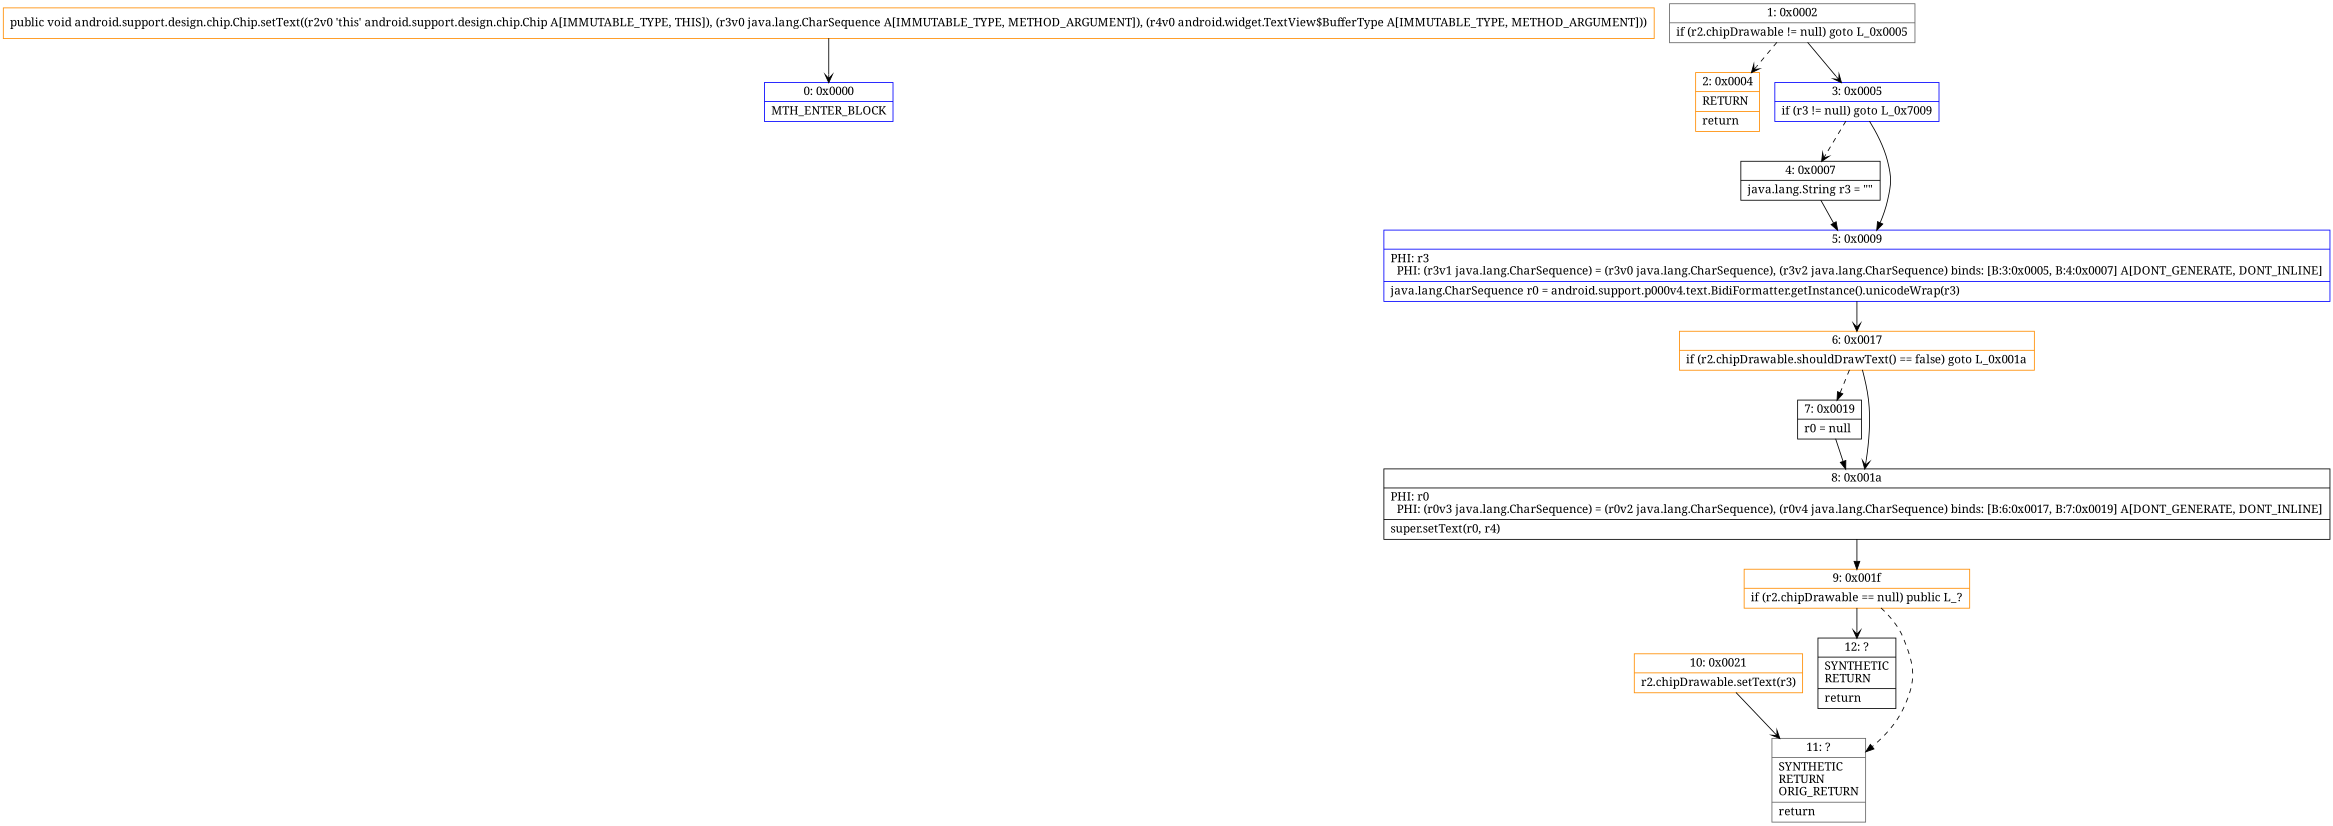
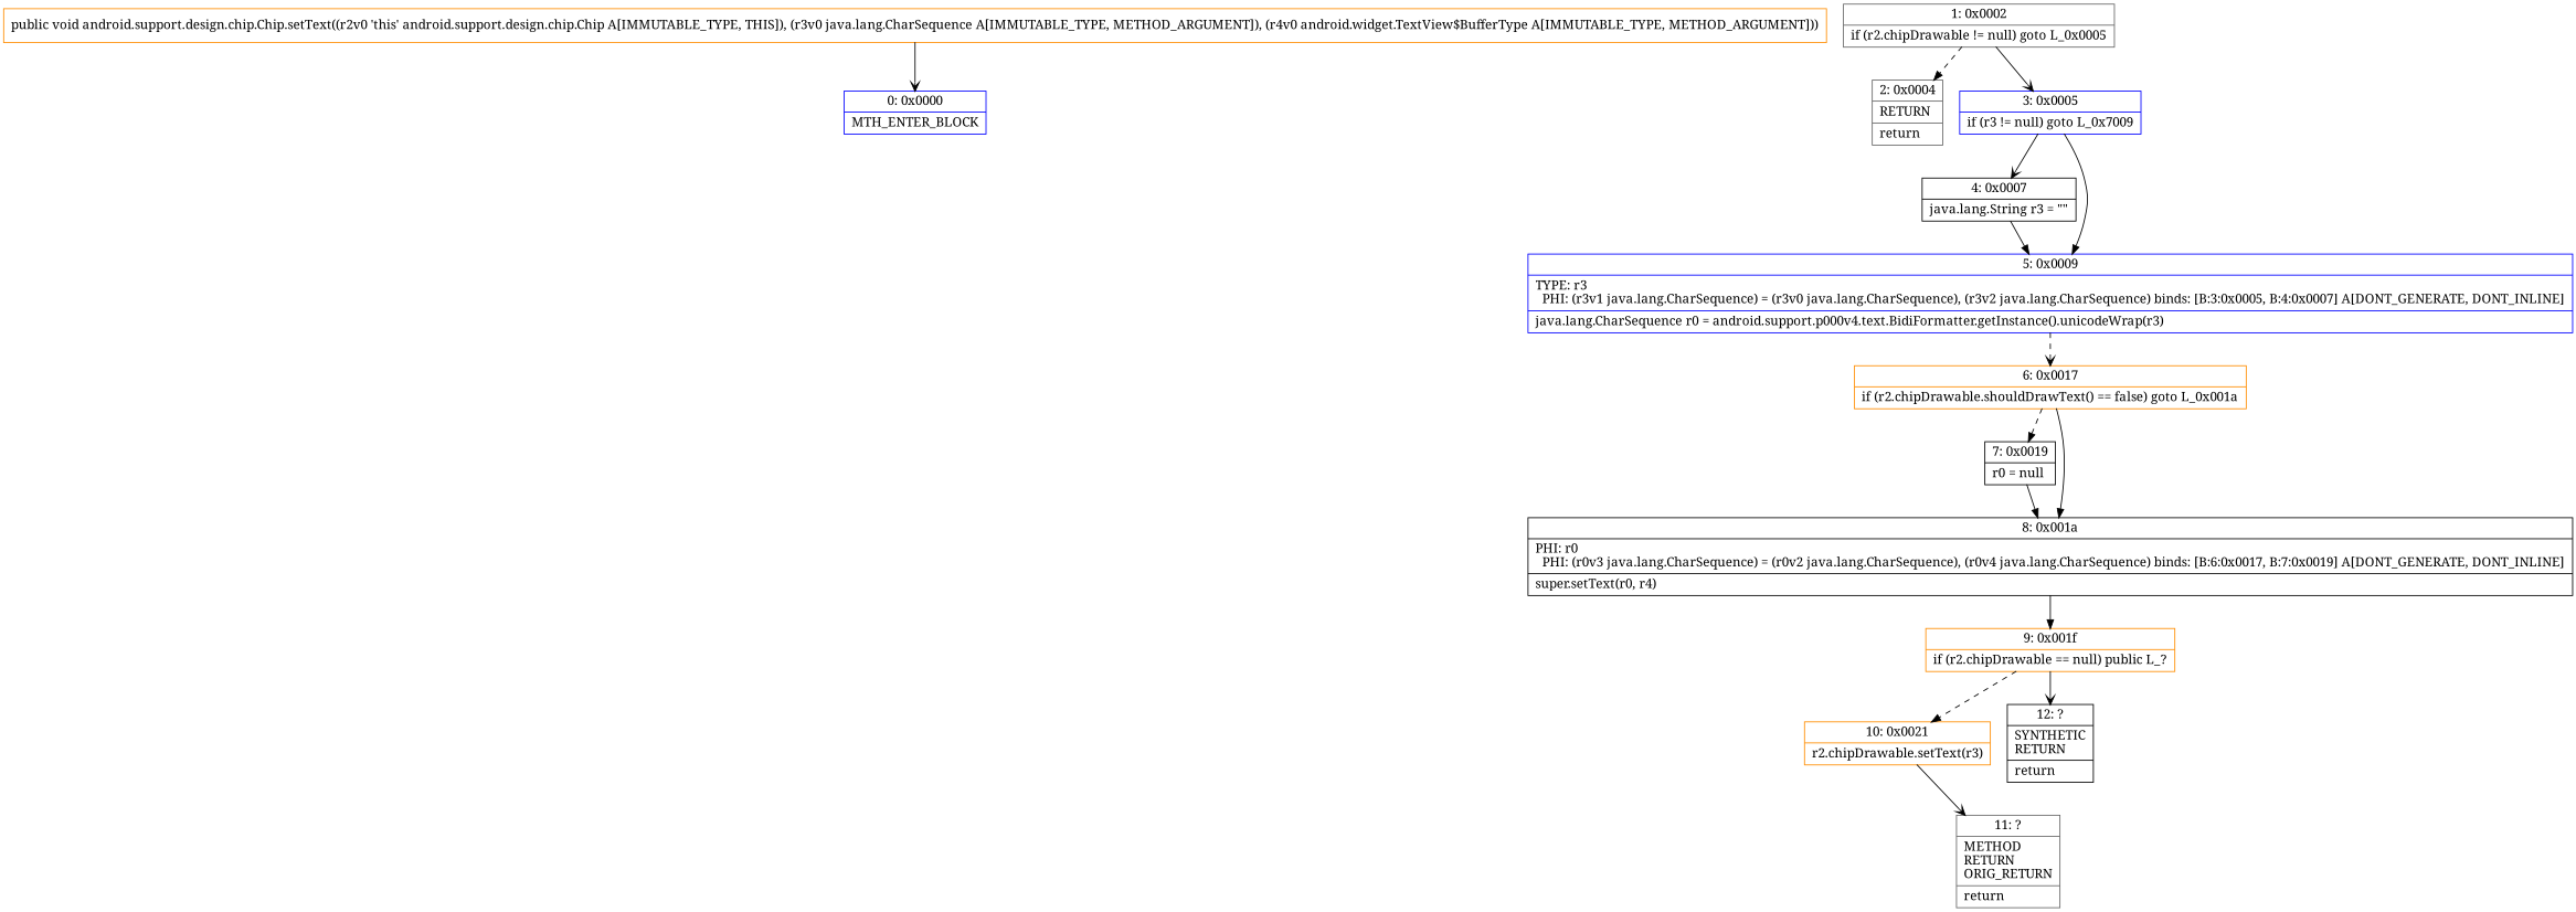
  digraph {
    fontname="Noto Serif"
    node [color=darkorange fontname="Noto Serif" shape=record]
    edge [arrowhead=normal fontname="Noto Serif"]
    n1 [color=blue label="{0\:\ 0x0000|MTH_ENTER_BLOCK\l}"]
    n2 [color=gray40 label="{1\:\ 0x0002|if (r2.chipDrawable != null) goto L_0x0005\l}"]
-   n3 [label="{2\:\ 0x0004|RETURN\l|return\l}"]
+   n3 [color=gray40 label="{2\:\ 0x0004|RETURN\l|return\l}"]
    n4 [color=blue label="{3\:\ 0x0005|if (r3 != null) goto L_0x7009\l}"]
    n5 [color=black label="{4\:\ 0x0007|java.lang.String r3 = \"\"\l}"]
-   n6 [color=blue label="{5\:\ 0x0009|PHI: r3 \l  PHI: (r3v1 java.lang.CharSequence) = (r3v0 java.lang.CharSequence), (r3v2 java.lang.CharSequence) binds: [B:3:0x0005, B:4:0x0007] A[DONT_GENERATE, DONT_INLINE]\l|java.lang.CharSequence r0 = android.support.p000v4.text.BidiFormatter.getInstance().unicodeWrap(r3)\l}"]
+   n6 [color=blue label="{5\:\ 0x0009|TYPE: r3 \l  PHI: (r3v1 java.lang.CharSequence) = (r3v0 java.lang.CharSequence), (r3v2 java.lang.CharSequence) binds: [B:3:0x0005, B:4:0x0007] A[DONT_GENERATE, DONT_INLINE]\l|java.lang.CharSequence r0 = android.support.p000v4.text.BidiFormatter.getInstance().unicodeWrap(r3)\l}"]
    n7 [label="{6\:\ 0x0017|if (r2.chipDrawable.shouldDrawText() == false) goto L_0x001a\l}"]
    n8 [color=black label="{7\:\ 0x0019|r0 = null\l}"]
    n9 [color=black label="{8\:\ 0x001a|PHI: r0 \l  PHI: (r0v3 java.lang.CharSequence) = (r0v2 java.lang.CharSequence), (r0v4 java.lang.CharSequence) binds: [B:6:0x0017, B:7:0x0019] A[DONT_GENERATE, DONT_INLINE]\l|super.setText(r0, r4)\l}"]
    n10 [label="{9\:\ 0x001f|if (r2.chipDrawable == null) public L_?\l}"]
    n11 [label="{10\:\ 0x0021|r2.chipDrawable.setText(r3)\l}"]
    n12 [color=black label="{12\:\ ?|SYNTHETIC\lRETURN\l|return\l}"]
-   n13 [color=gray40 label="{11\:\ ?|SYNTHETIC\lRETURN\lORIG_RETURN\l|return\l}"]
+   n13 [color=gray40 label="{11\:\ ?|METHOD\lRETURN\lORIG_RETURN\l|return\l}"]
    n14 [label="{public void android.support.design.chip.Chip.setText((r2v0 'this' android.support.design.chip.Chip A[IMMUTABLE_TYPE, THIS]), (r3v0 java.lang.CharSequence A[IMMUTABLE_TYPE, METHOD_ARGUMENT]), (r4v0 android.widget.TextView$BufferType A[IMMUTABLE_TYPE, METHOD_ARGUMENT])) }"]
-   n2 -> n3 [arrowhead=vee style=dashed]
+   n2 -> n3 [style=dashed]
    n2 -> n4 [arrowhead=vee]
-   n4 -> n5 [arrowhead=vee style=dashed]
+   n4 -> n5 [arrowhead=vee style=solid]
    n4 -> n6
    n5 -> n6
-   n6 -> n7 [arrowhead=vee]
+   n6 -> n7 [arrowhead=vee style=dashed]
    n7 -> n8 [style=dashed]
-   n7 -> n9 [arrowhead=vee]
+   n7 -> n9
    n8 -> n9
    n9 -> n10
-   n10 -> n13 [style=dashed]
+   n10 -> n11 [style=dashed]
    n10 -> n12 [arrowhead=vee]
    n11 -> n13 [arrowhead=vee]
    n14 -> n1 [arrowhead=vee]
  }
